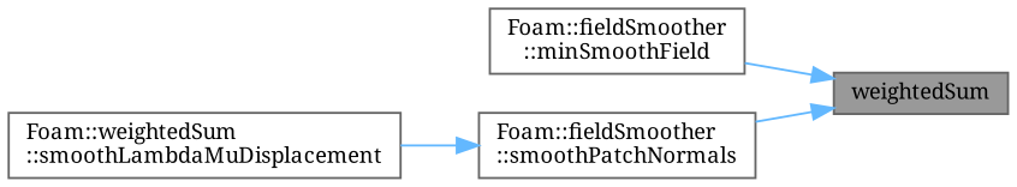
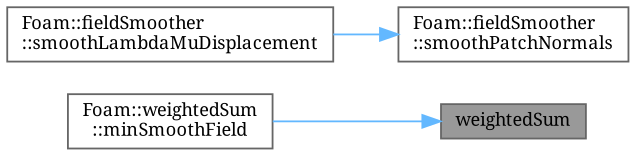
  digraph {
    fontname="Noto Serif"
    rankdir=RL
    node [color=grey40 fillcolor=white fontname="Noto Serif" fontsize=10 shape=box style=filled]
    edge [color=steelblue1 dir=back fontname="Noto Serif" fontsize=10 labelfontname=Helvetica labelfontsize=10 style=solid]
    n1 [color=gray40 fillcolor=grey60 fontcolor=black height=0.2 label=weightedSum width=0.4]
-   n2 [height=0.2 label="Foam::fieldSmoother\l::minSmoothField" width=0.4]
+   n2 [height=0.2 label="Foam::weightedSum\l::minSmoothField" width=0.4]
    n3 [height=0.2 label="Foam::fieldSmoother\l::smoothPatchNormals" width=0.4]
-   n4 [height=0.2 label="Foam::weightedSum\l::smoothLambdaMuDisplacement" width=0.4]
+   n4 [height=0.2 label="Foam::fieldSmoother\l::smoothLambdaMuDisplacement" width=0.4]
    n1 -> n2
-   n1 -> n3
    n3 -> n4
  }
